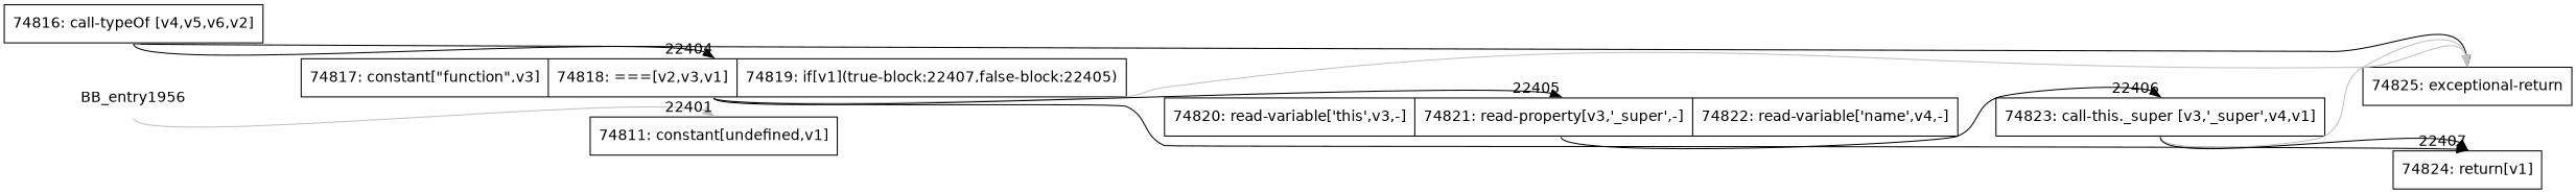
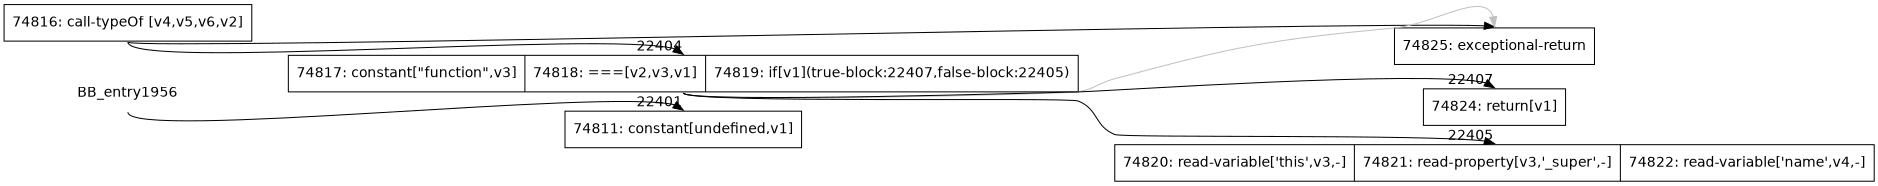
  digraph {
    fontname="DejaVu Sans"
    rankdir=LR
    node [fontname="DejaVu Sans" shape=record]
    edge [fontname="DejaVu Sans" headport=n tailport=s]
    BB_entry1956 [shape=none]
    n2 [label="{74811: constant[undefined,v1]}"]
    n3 [label="{74816: call-typeOf [v4,v5,v6,v2]}"]
    n4 [label="{74825: exceptional-return}"]
    n5 [label="{74817: constant[\"function\",v3]|74818: ===[v2,v3,v1]|74819: if[v1](true-block:22407,false-block:22405)}"]
    n6 [label="{74824: return[v1]}"]
    n7 [label="{74820: read-variable['this',v3,-]|74821: read-property[v3,'_super',-]|74822: read-variable['name',v4,-]}"]
-   n8 [label="{74823: call-this._super [v3,'_super',v4,v1]}"]
-   BB_entry1956 -> n2 [headlabel="    22401" color=gray]
+   BB_entry1956 -> n2 [headlabel="    22401"]
    n3 -> n4 [color=black]
    n3 -> n5 [headlabel="      22404"]
    n5 -> n4 [color=gray]
    n5 -> n6 [headlabel="      22407"]
    n5 -> n7 [headlabel="      22405"]
-   n7 -> n8 [headlabel="      22406"]
-   n8 -> n4 [color=gray]
-   n8 -> n6
  }
